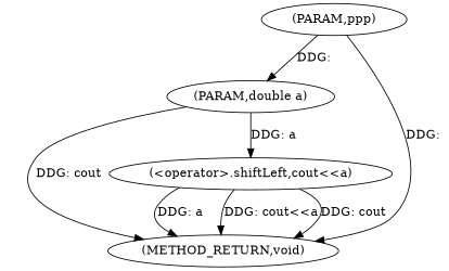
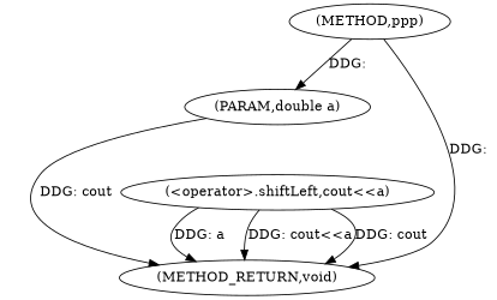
  digraph {
-   n1 [label="(PARAM,ppp)"]
+   n1 [label="(METHOD,ppp)"]
    n2 [label="(PARAM,double a)"]
    n3 [label="(METHOD_RETURN,void)"]
    n4 [label="(<operator>.shiftLeft,cout<<a)"]
    n1 -> n2 [label="DDG: "]
    n1 -> n3 [label="DDG: "]
    n2 -> n3 [label="DDG: cout"]
-   n2 -> n4 [label="DDG: a"]
    n4 -> n3 [label="DDG: a"]
    n4 -> n3 [label="DDG: cout<<a"]
    n4 -> n3 [label="DDG: cout"]
  }
